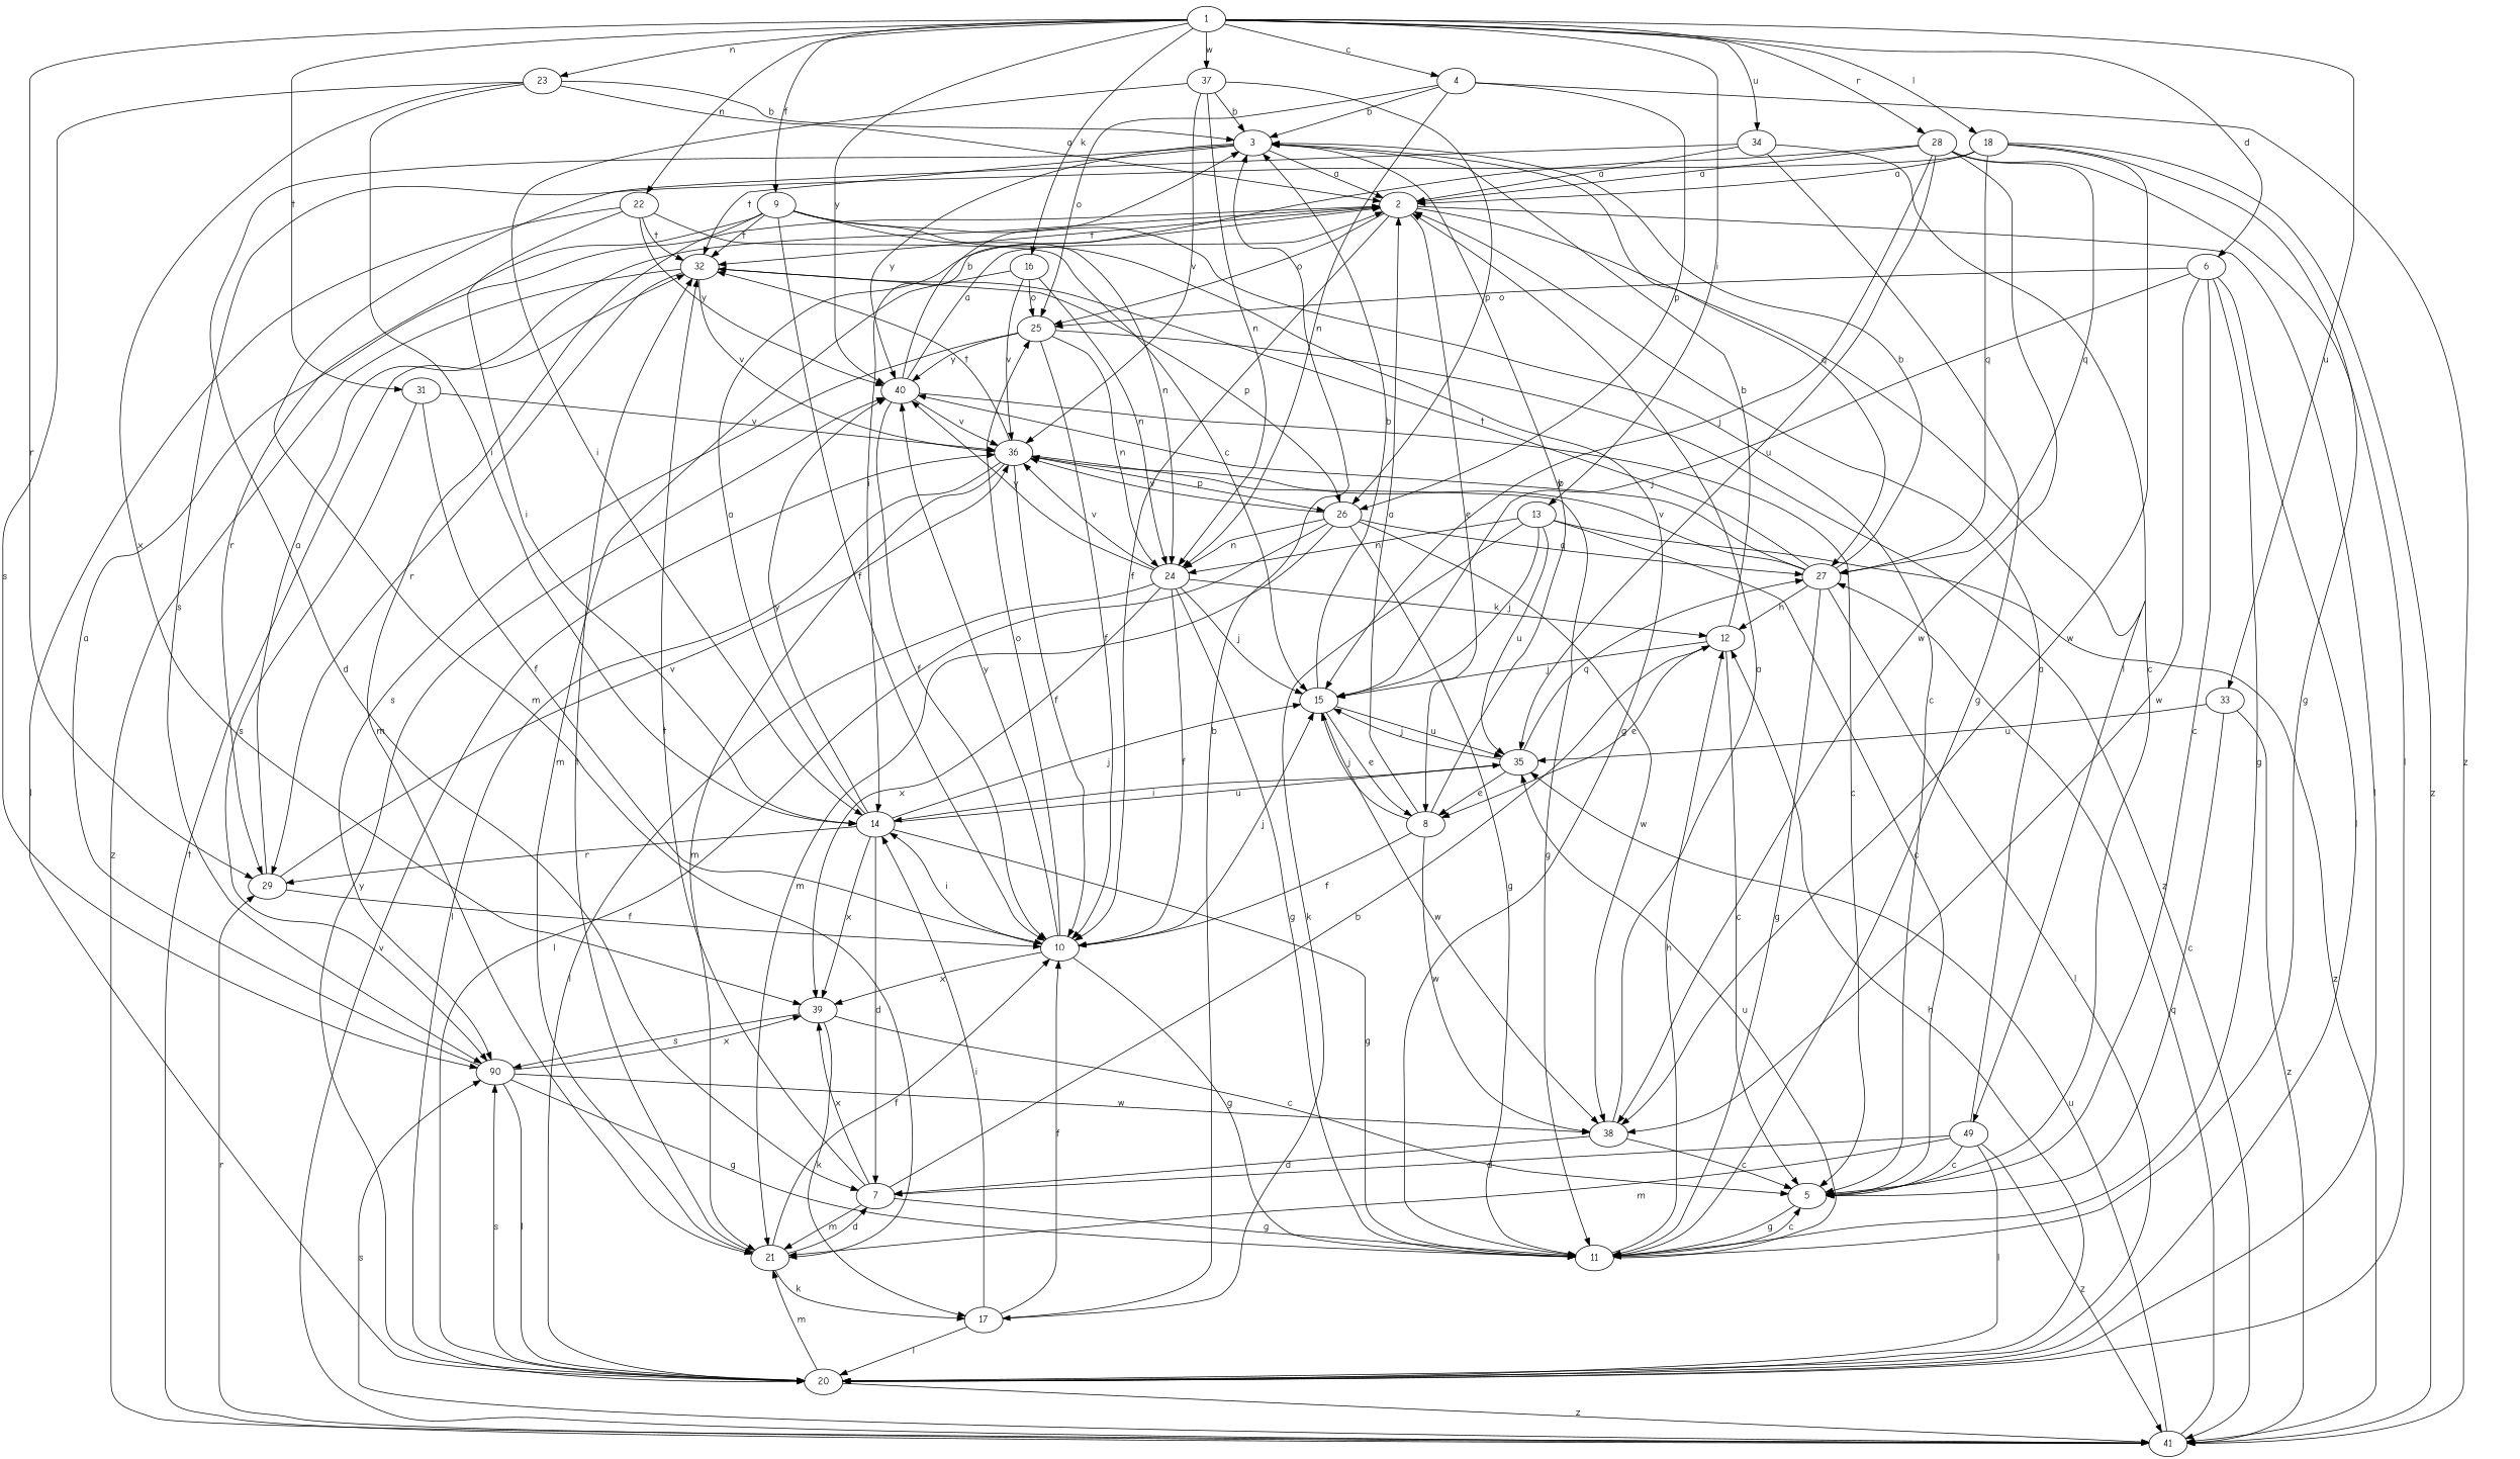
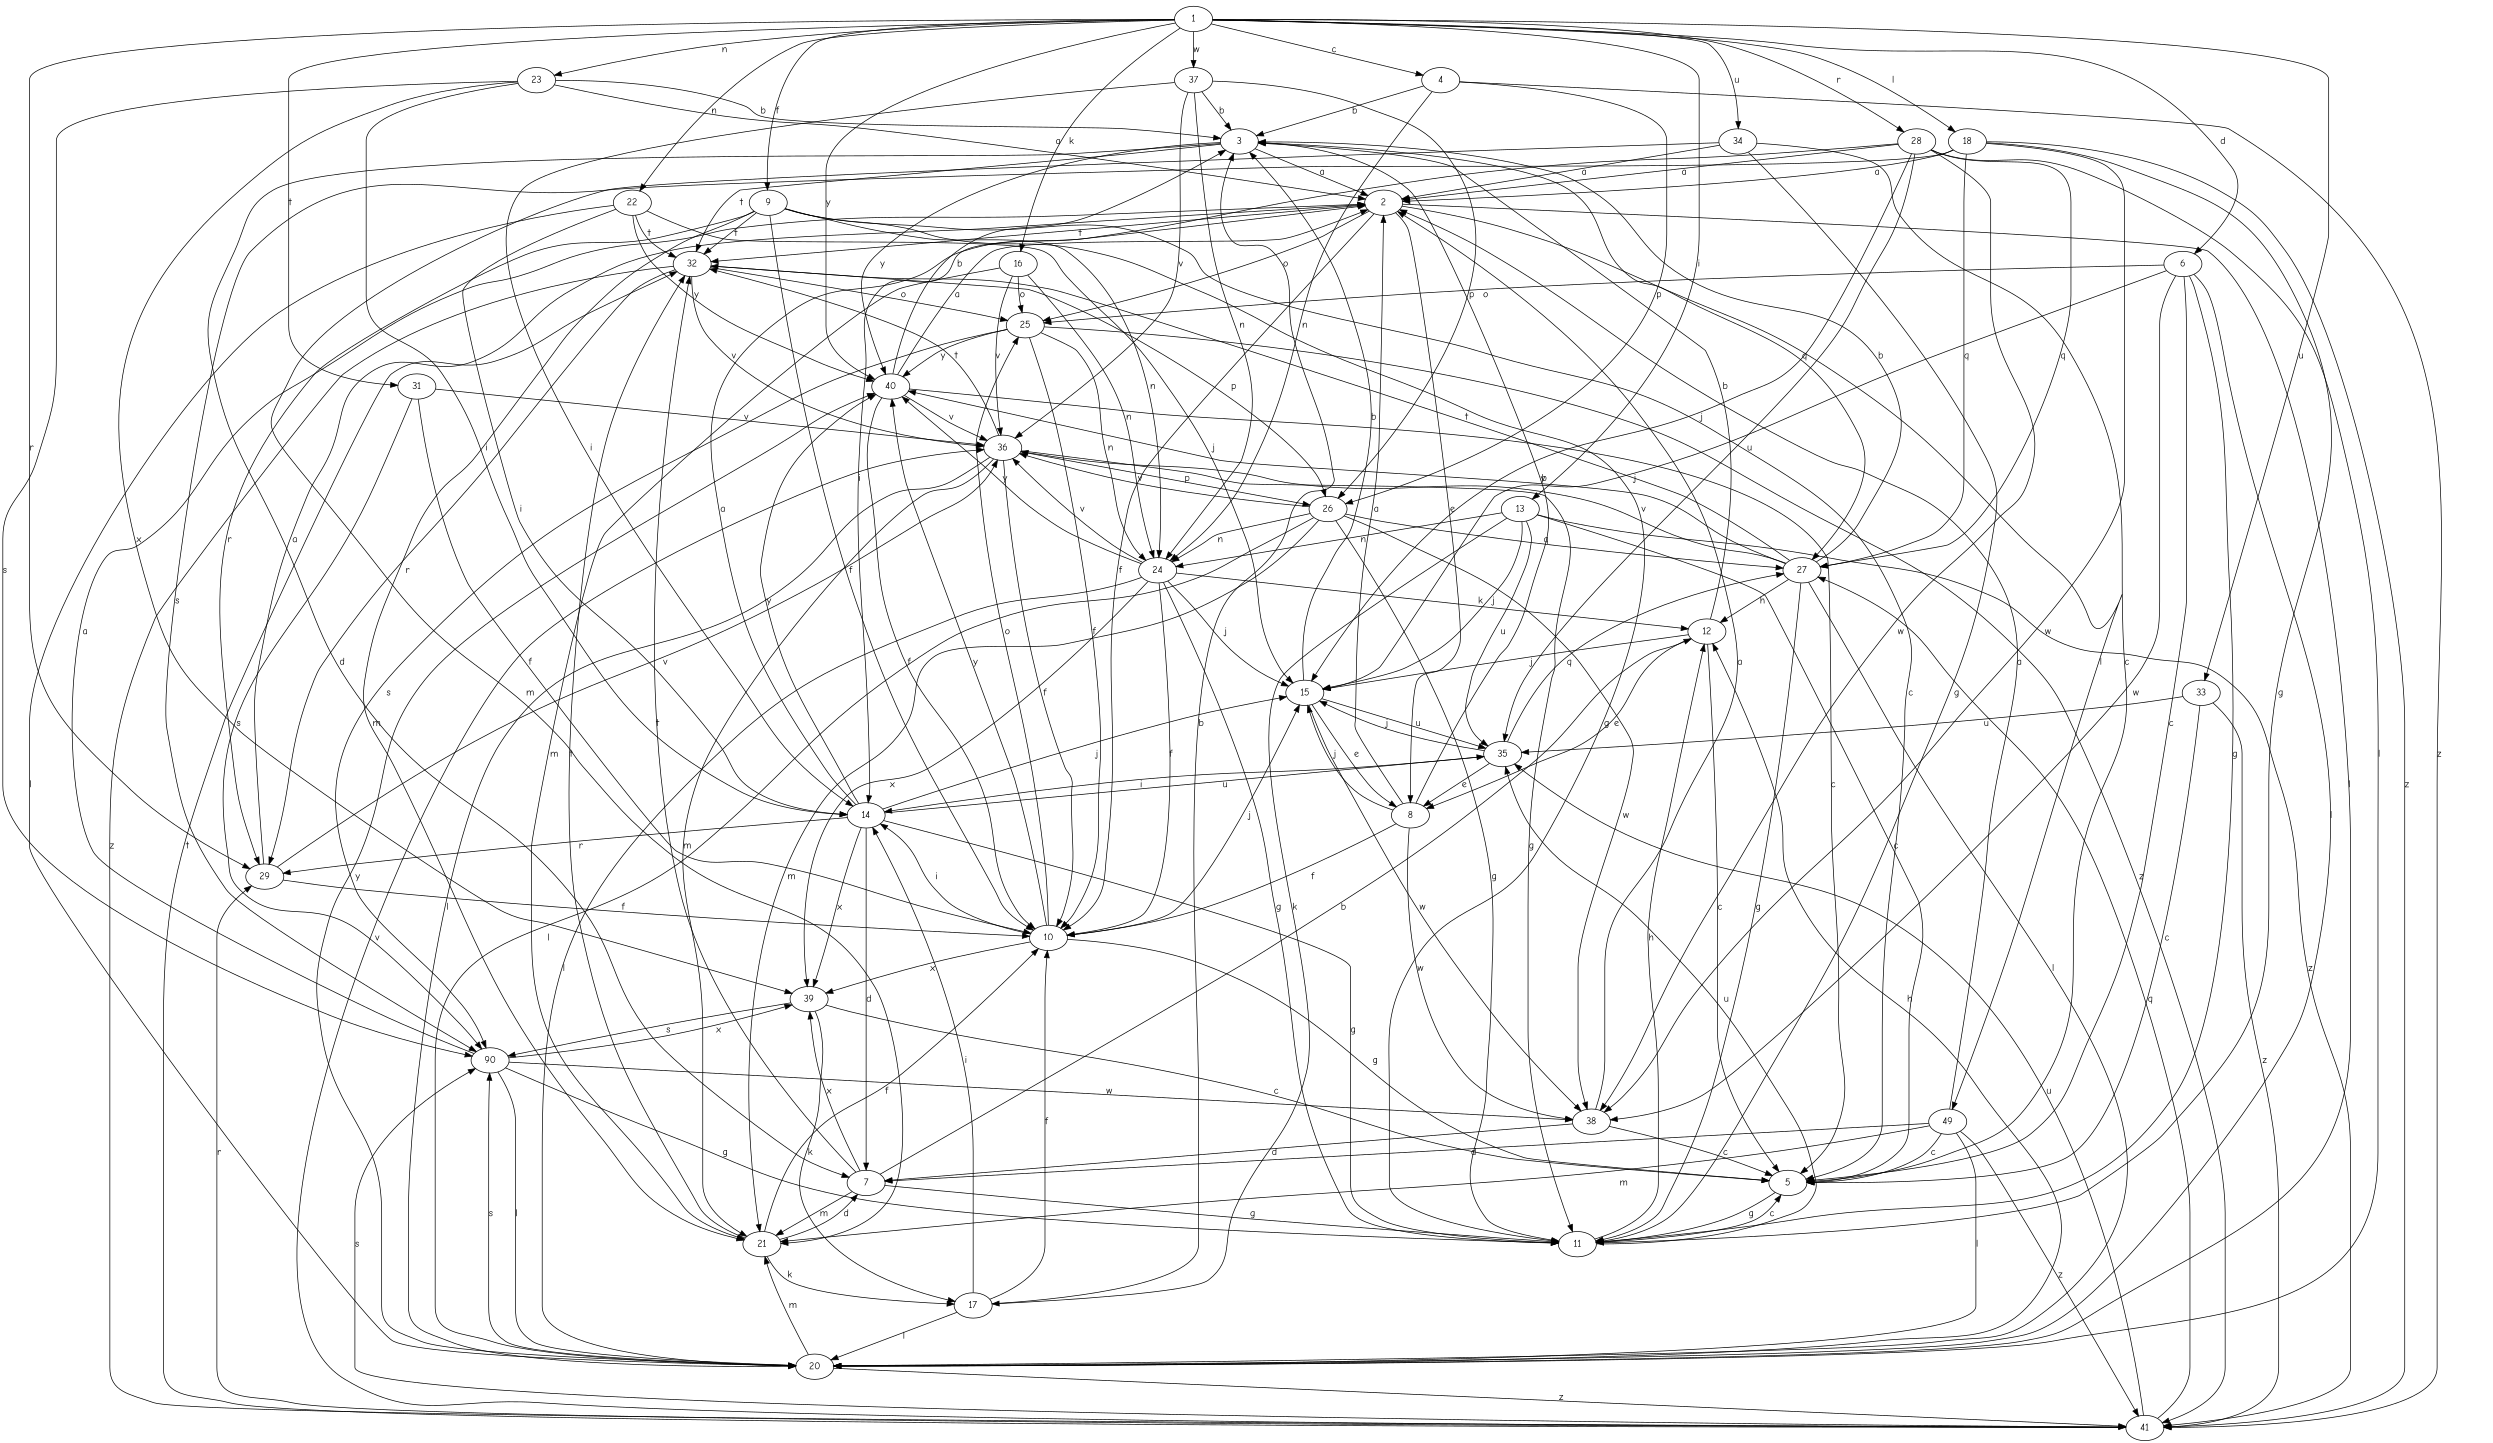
  strict digraph {
    fontname="Comic Neue"
    node [fontname="Comic Neue"]
    edge [fontname="Comic Neue"]
    3
    2
    40
    27
    7
    32
    8
    n8 [label=49]
    10
    25
    20
    5
    36
    11
    12
    n16 [label=90]
    39
    17
    21
    29
    41
    26
    38
    15
    14
    24
    35
    18
    23
    28
    34
    4
    37
    1
    6
    9
    13
    33
    31
    22
    16
    3 -> 2 [label=a]
    3 -> 40 [label=y]
    3 -> 27 [label=q]
    3 -> 7 [label=d]
    3 -> 32 [label=t]
    2 -> 32 [label=t]
    2 -> 8 [label=e]
    2 -> n8 [label=l]
    2 -> 10 [label=f]
    2 -> 25 [label=o]
    2 -> 20 [label=l]
    40 -> 3 [label=b]
    40 -> 2 [label=a]
    40 -> 10 [label=f]
    40 -> 5 [label=c]
    40 -> 36 [label=v]
    27 -> 3 [label=b]
    27 -> 40 [label=y]
    27 -> 32 [label=t]
    27 -> 20 [label=l]
    27 -> 36 [label=v]
    27 -> 11 [label=g]
    27 -> 12 [label=h]
    7 -> 32 [label=t]
    7 -> 11 [label=g]
    7 -> 12 [label=b]
    7 -> 39 [label=x]
    7 -> 21 [label=m]
-   4 -> 25 [label=o]
+   32 -> 25 [label=o]
    32 -> 36 [label=v]
    32 -> 29 [label=r]
    32 -> 41 [label=z]
    32 -> 26 [label=p]
    8 -> 3 [label=b]
    8 -> 2 [label=a]
    8 -> 10 [label=f]
    8 -> 38 [label=w]
    8 -> 15 [label=j]
    n8 -> 2 [label=a]
    n8 -> 7 [label=d]
    n8 -> 20 [label=l]
    n8 -> 5 [label=c]
    n8 -> 21 [label=m]
    n8 -> 41 [label=z]
    10 -> 40 [label=y]
    10 -> 25 [label=o]
-   10 -> 11 [label=g]
+   10 -> 5 [label=g]
    10 -> 39 [label=x]
    10 -> 15 [label=j]
    10 -> 14 [label=i]
    25 -> 40 [label=y]
    25 -> 10 [label=f]
    25 -> n16 [label=s]
    25 -> 41 [label=z]
    25 -> 24 [label=n]
    20 -> 40 [label=y]
    20 -> 12 [label=h]
    20 -> n16 [label=s]
    20 -> 21 [label=m]
    20 -> 41 [label=z]
    5 -> 11 [label=g]
    36 -> 32 [label=t]
    36 -> 10 [label=f]
    36 -> 20 [label=l]
    36 -> 11 [label=g]
    36 -> 21 [label=m]
    36 -> 26 [label=p]
    11 -> 5 [label=c]
    11 -> 12 [label=h]
    11 -> 35 [label=u]
    12 -> 3 [label=b]
    12 -> 8 [label=e]
    12 -> 5 [label=c]
    12 -> 15 [label=j]
    n16 -> 2 [label=a]
    n16 -> 20 [label=l]
    n16 -> 11 [label=g]
    n16 -> 39 [label=x]
    n16 -> 38 [label=w]
    39 -> 5 [label=c]
    39 -> n16 [label=s]
    39 -> 17 [label=k]
    17 -> 3 [label=b]
    17 -> 10 [label=f]
    17 -> 20 [label=l]
    17 -> 14 [label=i]
    21 -> 7 [label=d]
    21 -> 32 [label=t]
    21 -> 10 [label=f]
    21 -> 17 [label=k]
    29 -> 2 [label=a]
    29 -> 10 [label=f]
    29 -> 36 [label=v]
    41 -> 27 [label=q]
    41 -> 32 [label=t]
    41 -> 36 [label=v]
    41 -> n16 [label=s]
    41 -> 29 [label=r]
    41 -> 35 [label=u]
    26 -> 27 [label=q]
    26 -> 20 [label=l]
    26 -> 36 [label=v]
    26 -> 11 [label=g]
    26 -> 21 [label=m]
    26 -> 38 [label=w]
    26 -> 24 [label=n]
    38 -> 2 [label=a]
    38 -> 7 [label=d]
    38 -> 5 [label=c]
    15 -> 3 [label=b]
    15 -> 8 [label=e]
    15 -> 38 [label=w]
    15 -> 35 [label=u]
    14 -> 2 [label=a]
    14 -> 40 [label=y]
    14 -> 7 [label=d]
    14 -> 11 [label=g]
    14 -> 39 [label=x]
    14 -> 29 [label=r]
    14 -> 15 [label=j]
    14 -> 35 [label=u]
    24 -> 40 [label=y]
    24 -> 10 [label=f]
    24 -> 20 [label=l]
    24 -> 36 [label=v]
    24 -> 11 [label=g]
    24 -> 12 [label=k]
    24 -> 39 [label=x]
    24 -> 15 [label=j]
    35 -> 27 [label=q]
    35 -> 8 [label=e]
    35 -> 15 [label=j]
    35 -> 14 [label=i]
    18 -> 2 [label=a]
    18 -> 27 [label=q]
    18 -> 11 [label=g]
    18 -> n16 [label=s]
    18 -> 41 [label=z]
    18 -> 38 [label=w]
    23 -> 3 [label=b]
    23 -> 2 [label=a]
    23 -> n16 [label=s]
    23 -> 39 [label=x]
    23 -> 14 [label=i]
    28 -> 2 [label=a]
    28 -> 27 [label=q]
    28 -> 20 [label=l]
    28 -> 38 [label=w]
    28 -> 15 [label=j]
    28 -> 14 [label=i]
    28 -> 35 [label=u]
    34 -> 2 [label=a]
    34 -> 5 [label=c]
    34 -> 11 [label=g]
    34 -> 21 [label=m]
    4 -> 3 [label=b]
    4 -> 41 [label=z]
    4 -> 26 [label=p]
    4 -> 24 [label=n]
    37 -> 3 [label=b]
    37 -> 36 [label=v]
    37 -> 26 [label=p]
    37 -> 14 [label=i]
    37 -> 24 [label=n]
    1 -> 40 [label=y]
    1 -> 29 [label=r]
    1 -> 18 [label=l]
    1 -> 23 [label=n]
    1 -> 28 [label=r]
    1 -> 34 [label=u]
    1 -> 4 [label=c]
    1 -> 37 [label=w]
    1 -> 6 [label=d]
    1 -> 9 [label=f]
    1 -> 13 [label=i]
    1 -> 33 [label=u]
    1 -> 31 [label=t]
    1 -> 22 [label=n]
    1 -> 16 [label=k]
    6 -> 25 [label=o]
    6 -> 20 [label=l]
    6 -> 5 [label=c]
    6 -> 11 [label=g]
    6 -> 38 [label=w]
    6 -> 15 [label=j]
    9 -> 32 [label=t]
    9 -> 10 [label=f]
    9 -> 5 [label=c]
    9 -> 11 [label=g]
    9 -> 21 [label=m]
    9 -> 29 [label=r]
    9 -> 24 [label=n]
    13 -> 5 [label=c]
    13 -> 17 [label=k]
    13 -> 41 [label=z]
    13 -> 15 [label=j]
    13 -> 24 [label=n]
    13 -> 35 [label=u]
    33 -> 5 [label=c]
    33 -> 41 [label=z]
    33 -> 35 [label=u]
    31 -> 10 [label=f]
    31 -> 36 [label=v]
    31 -> n16 [label=s]
    22 -> 40 [label=y]
    22 -> 32 [label=t]
    22 -> 20 [label=l]
-   22 -> 15 [label=c]
+   22 -> 15 [label=j]
    22 -> 14 [label=i]
    16 -> 25 [label=o]
    16 -> 36 [label=v]
    16 -> 21 [label=m]
    16 -> 24 [label=n]
  }
